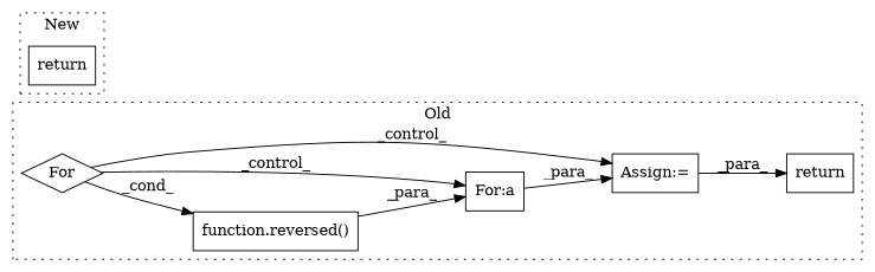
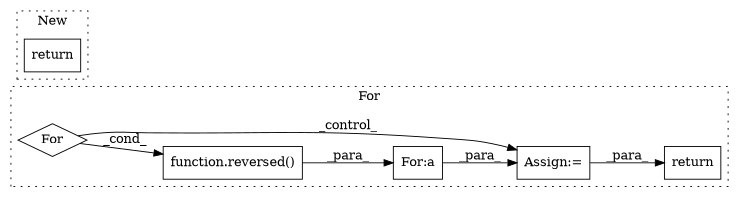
  digraph {
    rankdir=LR
    node [a=93 l=7 shape=box]
    n1 [a=75 l="9,1" label="function.reversed()" s="1646,1681"]
    n2 [label=return s=2652]
    n3 [a=82 l=69 label="For:a" s=2384]
    n4 [a=107 l="4,54" label=For s="1627,1710" shape=diamond]
    n5 [a=68 l=3 label="Assign:=" s=2377]
    n6 [label=return s=1473]
    subgraph cluster_1 {
-     label=Old
+     label=For
      style=dotted
      n1
      n2
      n3
      n4
      n5
    }
    subgraph cluster_2 {
      label=New
      style=dotted
      n6
    }
    n1 -> n3 [label=_para_]
    n3 -> n5 [label=_para_]
    n4 -> n1 [label=_cond_]
-   n4 -> n3 [label=_control_]
    n4 -> n5 [label=_control_]
    n5 -> n2 [label=_para_]
  }
